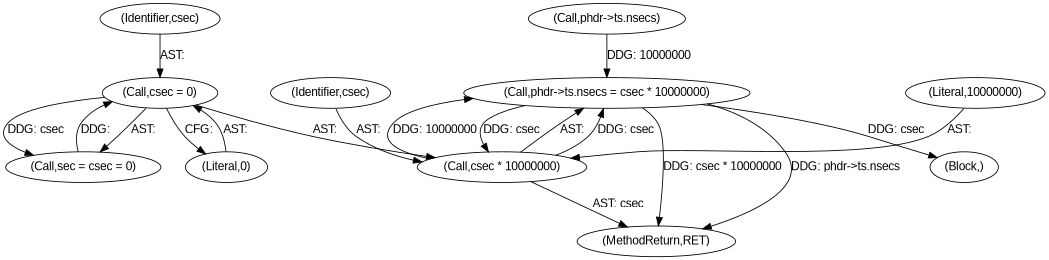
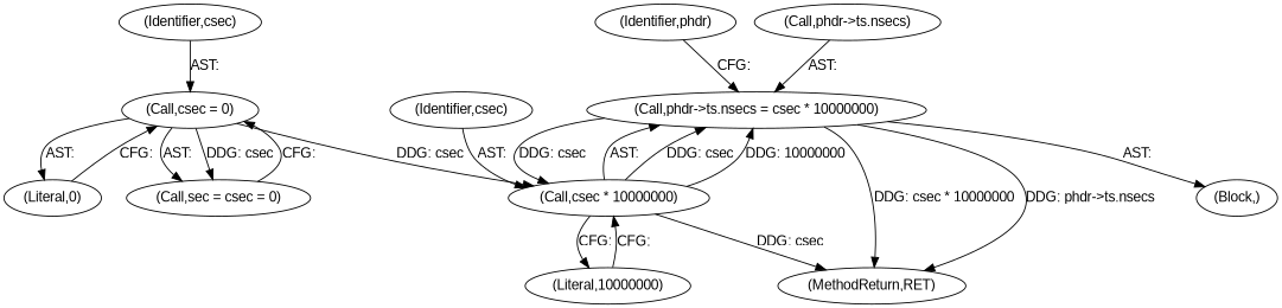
  digraph {
    fontname="Liberation Sans"
    node [fontname="Liberation Sans"]
    edge [fontname="Liberation Sans"]
    n1 [label="(Call,phdr->ts.nsecs = csec * 10000000)"]
    n2 [label="(Call,csec * 10000000)"]
    n3 [label="(MethodReturn,RET)"]
    n4 [label="(Block,)"]
    n5 [label="(Literal,10000000)"]
    n6 [label="(Call,csec = 0)"]
    n7 [label="(Literal,0)"]
    n8 [label="(Call,sec = csec = 0)"]
    n9 [label="(Identifier,csec)"]
+   n10 [label="(Identifier,phdr)"]
    n11 [label="(Identifier,csec)"]
    n12 [label="(Call,phdr->ts.nsecs)"]
    n1 -> n2 [label="DDG: csec"]
    n1 -> n3 [label="DDG: csec * 10000000"]
    n1 -> n3 [label="DDG: phdr->ts.nsecs"]
-   n1 -> n4 [label="DDG: csec"]
+   n1 -> n4 [label="AST: "]
    n2 -> n1 [label="AST: "]
    n2 -> n1 [label="DDG: csec"]
    n2 -> n1 [label="DDG: 10000000"]
-   n2 -> n3 [label="AST: csec"]
-   n5 -> n2 [label="AST: "]
-   n6 -> n2 [label="AST: "]
-   n6 -> n7 [label="CFG: "]
+   n2 -> n3 [label="DDG: csec"]
+   n2 -> n5 [label="CFG: "]
+   n5 -> n2 [label="CFG: "]
+   n6 -> n2 [label="DDG: csec"]
+   n6 -> n7 [label="AST: "]
    n6 -> n8 [label="AST: "]
    n6 -> n8 [label="DDG: csec"]
-   n7 -> n6 [label="AST: "]
-   n8 -> n6 [label="DDG: "]
+   n7 -> n6 [label="CFG: "]
+   n8 -> n6 [label="CFG: "]
    n9 -> n2 [label="AST: "]
+   n10 -> n1 [label="CFG: "]
    n11 -> n6 [label="AST: "]
-   n12 -> n1 [label="DDG: 10000000"]
+   n12 -> n1 [label="AST: "]
  }
